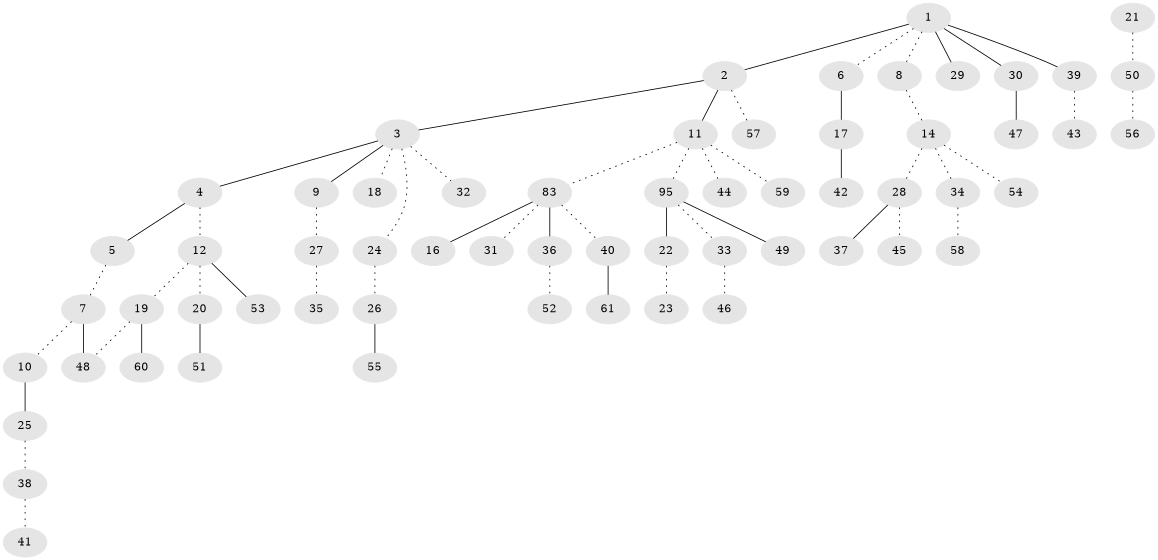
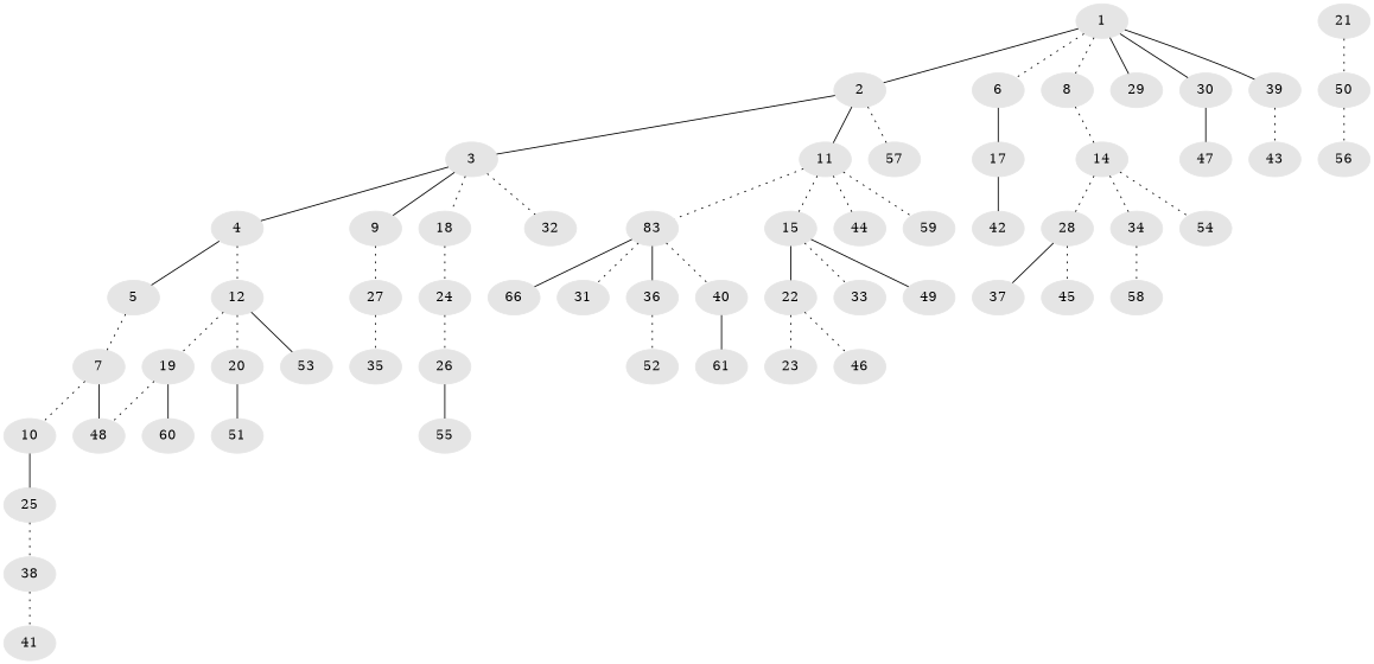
  graph {
    node [color=gray90 style=filled]
    edge [style=dotted]
    1
    2
    6
    8
    29
    30
    39
    3
    11
    57
    17
    14
    47
    4
    9
    18
    24
    32
    n19 [label=83]
-   15 [label=95]
+   15
    44
    59
    5
    12
    27
    26
    7
    19
    20
    53
    10
    48
    42
    25
    28
    34
    54
    43
    35
    38
-   16
+   16 [label=66]
    31
    36
    40
    22
    33
    49
    60
    51
    52
    61
    37
    45
    58
    23
    46
    21
    50
    56
    55
    41
    1 -- 2 [style=solid]
    1 -- 6
    1 -- 8
    1 -- 29 [style=solid]
    1 -- 30 [style=solid]
    1 -- 39 [style=solid]
    2 -- 3 [style=solid]
    2 -- 11 [style=solid]
    2 -- 57
    6 -- 17 [style=solid]
    8 -- 14
    30 -- 47 [style=solid]
    39 -- 43
    3 -- 4 [style=solid]
    3 -- 9 [style=solid]
    3 -- 18
-   3 -- 24
+   18 -- 24
    3 -- 32
    11 -- n19
    11 -- 15
    11 -- 44
    11 -- 59
    17 -- 42 [style=solid]
    14 -- 28
    14 -- 34
    14 -- 54
    4 -- 5 [style=solid]
    4 -- 12
    9 -- 27
    24 -- 26
    n19 -- 16 [style=solid]
    n19 -- 31
    n19 -- 36 [style=solid]
    n19 -- 40
    15 -- 22 [style=solid]
    15 -- 33
    15 -- 49 [style=solid]
    5 -- 7
    12 -- 19
    12 -- 20
    12 -- 53 [style=solid]
    27 -- 35
    26 -- 55 [style=solid]
    7 -- 10
    7 -- 48 [style=solid]
    19 -- 48
    19 -- 60 [style=solid]
    20 -- 51 [style=solid]
    10 -- 25 [style=solid]
    25 -- 38
    28 -- 37 [style=solid]
    28 -- 45
    34 -- 58
    38 -- 41
    36 -- 52
    40 -- 61 [style=solid]
    22 -- 23
-   33 -- 46
+   22 -- 46
    21 -- 50
    50 -- 56
  }
